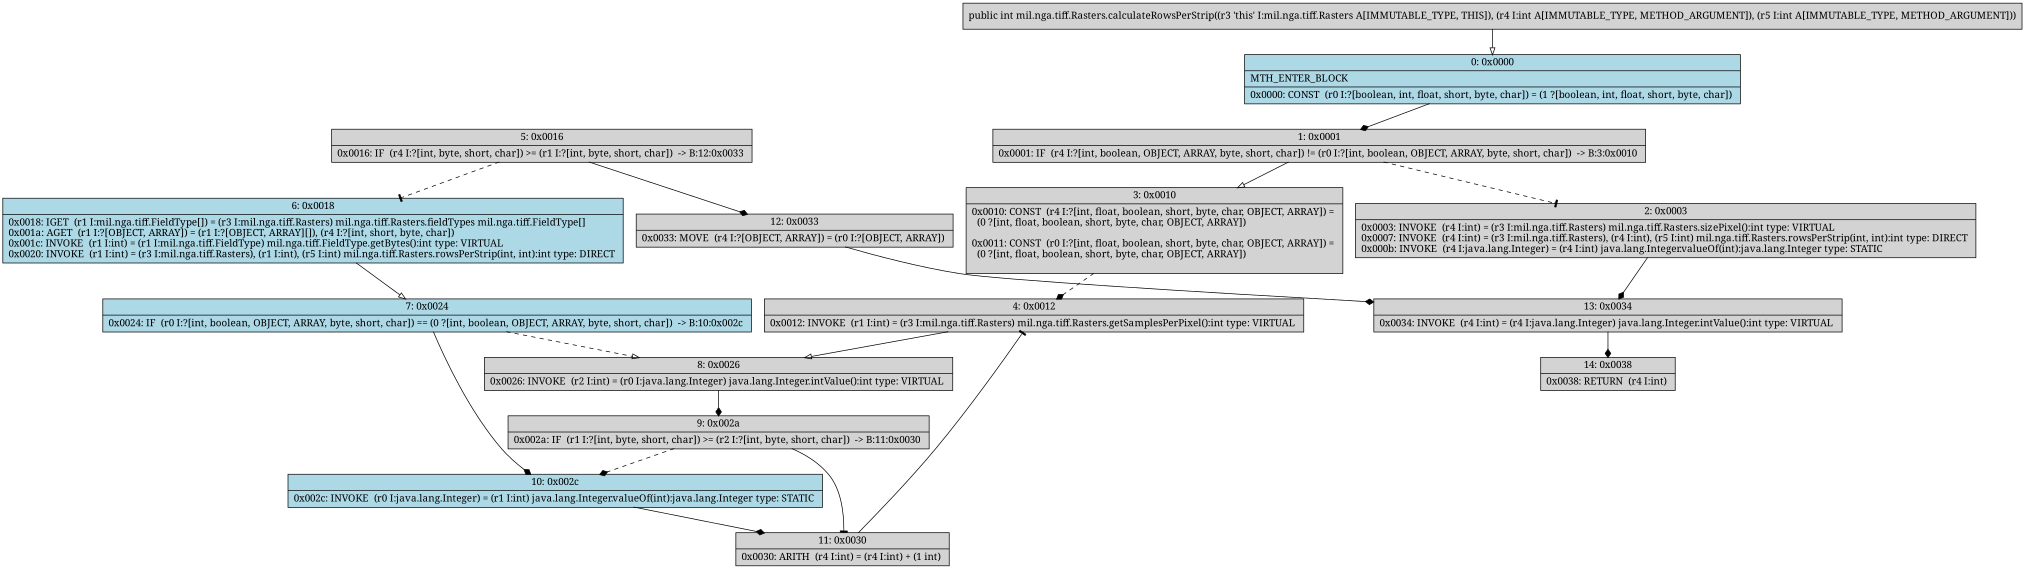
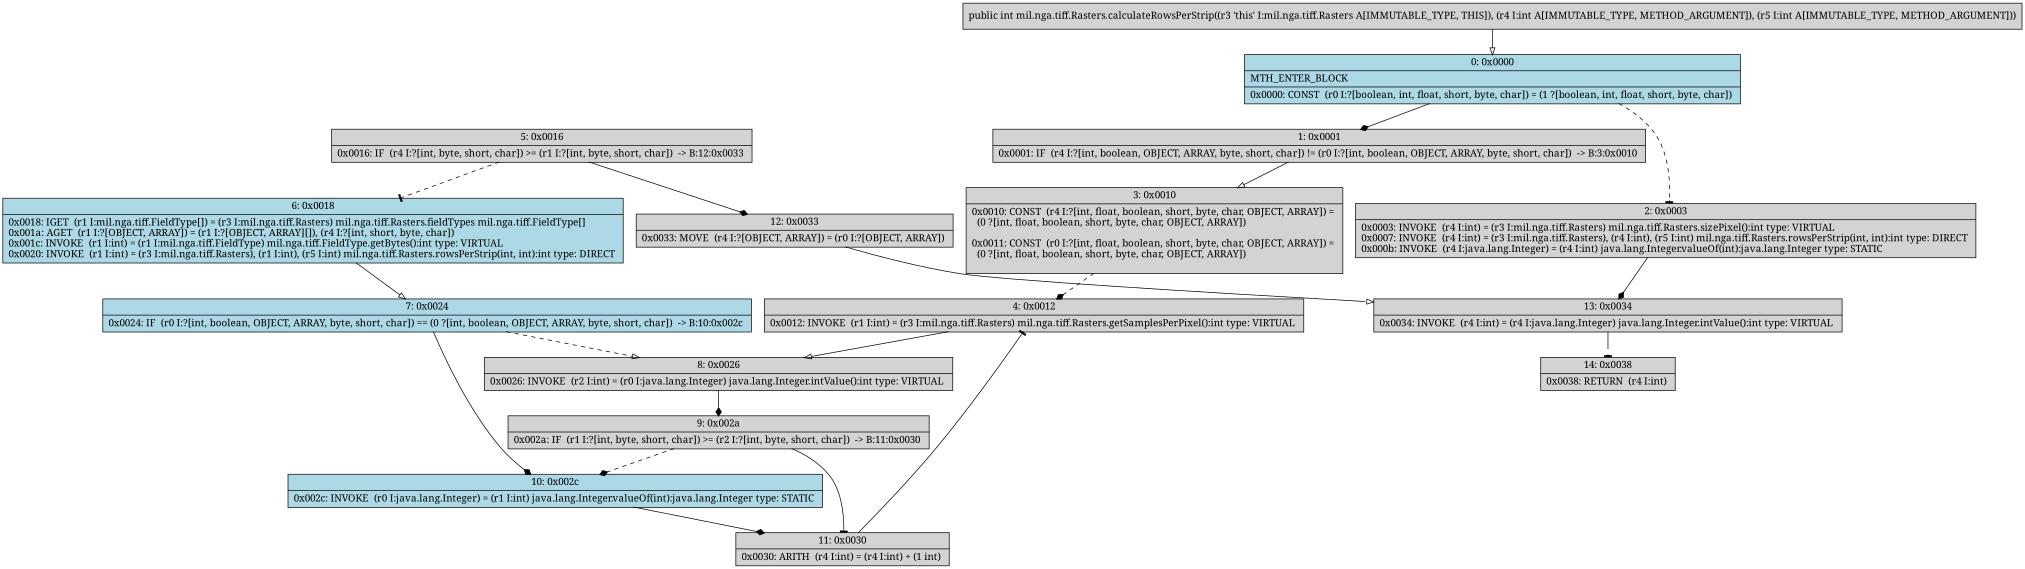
  digraph {
    fontname="Noto Serif"
    node [fillcolor=lightgrey fontname="Noto Serif" shape=record style=filled]
    edge [arrowhead=diamond fontname="Noto Serif"]
    n1 [fillcolor=lightblue label="{0\:\ 0x0000|MTH_ENTER_BLOCK\l|0x0000: CONST  (r0 I:?[boolean, int, float, short, byte, char]) = (1 ?[boolean, int, float, short, byte, char]) \l}"]
    n2 [label="{1\:\ 0x0001|0x0001: IF  (r4 I:?[int, boolean, OBJECT, ARRAY, byte, short, char]) != (r0 I:?[int, boolean, OBJECT, ARRAY, byte, short, char])  \-\> B:3:0x0010 \l}"]
    n3 [label="{2\:\ 0x0003|0x0003: INVOKE  (r4 I:int) = (r3 I:mil.nga.tiff.Rasters) mil.nga.tiff.Rasters.sizePixel():int type: VIRTUAL \l0x0007: INVOKE  (r4 I:int) = (r3 I:mil.nga.tiff.Rasters), (r4 I:int), (r5 I:int) mil.nga.tiff.Rasters.rowsPerStrip(int, int):int type: DIRECT \l0x000b: INVOKE  (r4 I:java.lang.Integer) = (r4 I:int) java.lang.Integer.valueOf(int):java.lang.Integer type: STATIC \l}"]
    n4 [label="{3\:\ 0x0010|0x0010: CONST  (r4 I:?[int, float, boolean, short, byte, char, OBJECT, ARRAY]) = \l  (0 ?[int, float, boolean, short, byte, char, OBJECT, ARRAY])\l \l0x0011: CONST  (r0 I:?[int, float, boolean, short, byte, char, OBJECT, ARRAY]) = \l  (0 ?[int, float, boolean, short, byte, char, OBJECT, ARRAY])\l \l}"]
    n5 [label="{13\:\ 0x0034|0x0034: INVOKE  (r4 I:int) = (r4 I:java.lang.Integer) java.lang.Integer.intValue():int type: VIRTUAL \l}"]
    n6 [label="{4\:\ 0x0012|0x0012: INVOKE  (r1 I:int) = (r3 I:mil.nga.tiff.Rasters) mil.nga.tiff.Rasters.getSamplesPerPixel():int type: VIRTUAL \l}"]
    n7 [label="{14\:\ 0x0038|0x0038: RETURN  (r4 I:int) \l}"]
    n8 [label="{8\:\ 0x0026|0x0026: INVOKE  (r2 I:int) = (r0 I:java.lang.Integer) java.lang.Integer.intValue():int type: VIRTUAL \l}"]
    n9 [label="{5\:\ 0x0016|0x0016: IF  (r4 I:?[int, byte, short, char]) \>= (r1 I:?[int, byte, short, char])  \-\> B:12:0x0033 \l}"]
    n10 [fillcolor=lightblue label="{6\:\ 0x0018|0x0018: IGET  (r1 I:mil.nga.tiff.FieldType[]) = (r3 I:mil.nga.tiff.Rasters) mil.nga.tiff.Rasters.fieldTypes mil.nga.tiff.FieldType[] \l0x001a: AGET  (r1 I:?[OBJECT, ARRAY]) = (r1 I:?[OBJECT, ARRAY][]), (r4 I:?[int, short, byte, char]) \l0x001c: INVOKE  (r1 I:int) = (r1 I:mil.nga.tiff.FieldType) mil.nga.tiff.FieldType.getBytes():int type: VIRTUAL \l0x0020: INVOKE  (r1 I:int) = (r3 I:mil.nga.tiff.Rasters), (r1 I:int), (r5 I:int) mil.nga.tiff.Rasters.rowsPerStrip(int, int):int type: DIRECT \l}"]
    n11 [label="{12\:\ 0x0033|0x0033: MOVE  (r4 I:?[OBJECT, ARRAY]) = (r0 I:?[OBJECT, ARRAY]) \l}"]
    n12 [fillcolor=lightblue label="{7\:\ 0x0024|0x0024: IF  (r0 I:?[int, boolean, OBJECT, ARRAY, byte, short, char]) == (0 ?[int, boolean, OBJECT, ARRAY, byte, short, char])  \-\> B:10:0x002c \l}"]
    n13 [fillcolor=lightblue label="{10\:\ 0x002c|0x002c: INVOKE  (r0 I:java.lang.Integer) = (r1 I:int) java.lang.Integer.valueOf(int):java.lang.Integer type: STATIC \l}"]
    n14 [label="{9\:\ 0x002a|0x002a: IF  (r1 I:?[int, byte, short, char]) \>= (r2 I:?[int, byte, short, char])  \-\> B:11:0x0030 \l}"]
    n15 [label="{11\:\ 0x0030|0x0030: ARITH  (r4 I:int) = (r4 I:int) + (1 int) \l}"]
    n16 [label="{public int mil.nga.tiff.Rasters.calculateRowsPerStrip((r3 'this' I:mil.nga.tiff.Rasters A[IMMUTABLE_TYPE, THIS]), (r4 I:int A[IMMUTABLE_TYPE, METHOD_ARGUMENT]), (r5 I:int A[IMMUTABLE_TYPE, METHOD_ARGUMENT])) }"]
    n1 -> n2
-   n2 -> n3 [arrowhead=tee style=dashed]
+   n1 -> n3 [arrowhead=tee style=dashed]
    n2 -> n4 [arrowhead=onormal]
    n3 -> n5
    n4 -> n6 [style=dashed]
-   n5 -> n7
+   n5 -> n7 [arrowhead=tee]
    n6 -> n8 [arrowhead=onormal]
    n8 -> n14
    n9 -> n10 [arrowhead=tee style=dashed]
    n9 -> n11
    n10 -> n12 [arrowhead=onormal]
-   n11 -> n5
+   n11 -> n5 [arrowhead=onormal]
    n12 -> n8 [arrowhead=onormal style=dashed]
    n12 -> n13
    n13 -> n15
    n14 -> n13 [style=dashed]
    n14 -> n15 [arrowhead=tee]
    n15 -> n6 [arrowhead=tee]
    n16 -> n1 [arrowhead=onormal]
  }
